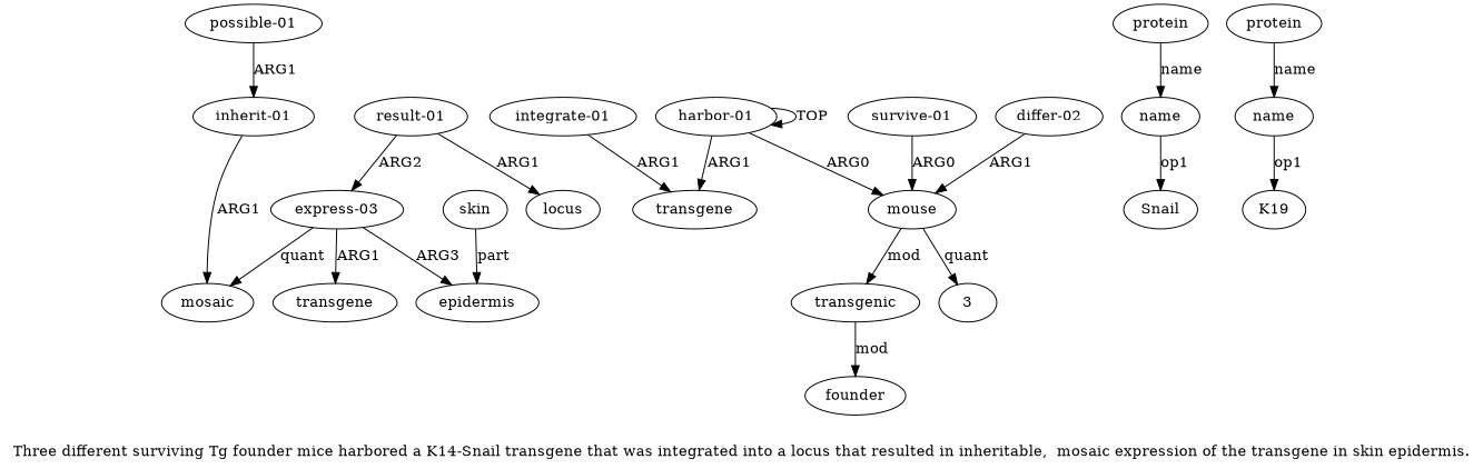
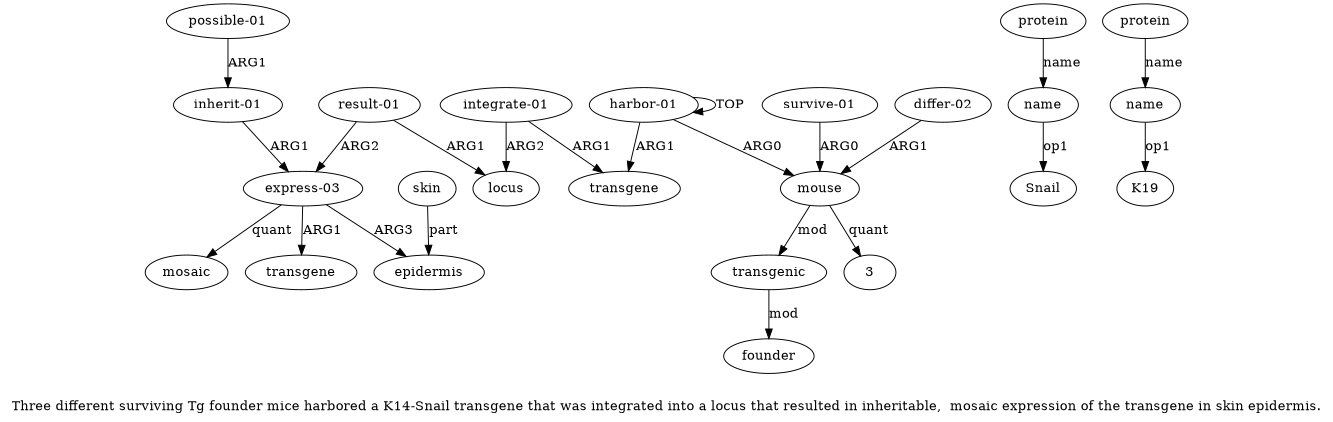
  digraph {
    fontname="DejaVu Serif"
    label="Three different surviving Tg founder mice harbored a K14-Snail transgene that was integrated into a locus that resulted in inheritable,  mosaic expression of the transgene in skin epidermis."
    node [color=black fontname="DejaVu Serif" gold_ind=-1 gold_label=transgene test_ind=-1 test_label=transgene]
    edge [color=black fontname="DejaVu Serif" gold_label=ARG1 test_label=ARG1]
    n1 [gold_ind=20 gold_label="possible-01" label="possible-01" test_ind=20 test_label="possible-01"]
    n2 [gold_ind=19 gold_label="inherit-01" label="inherit-01" test_ind=19 test_label="inherit-01"]
    n3 [gold_ind=15 gold_label="express-03" label="express-03" test_ind=15 test_label="express-03"]
    n4 [gold_ind=21 gold_label=mosaic label=mosaic test_ind=21 test_label=mosaic]
    n5 [gold_ind=17 gold_label=epidermis label=epidermis test_ind=17 test_label=epidermis]
    n6 [gold_ind=16 label=transgene test_ind=16]
    n7 [gold_label=Snail label=Snail test_label=Snail]
    n8 [gold_label=K14 label=K19 test_label=K14]
    n9 [gold_label=3 label=3 test_label=3]
    n10 [gold_ind=14 gold_label="result-01" label="result-01" test_ind=14 test_label="result-01"]
    n11 [gold_ind=13 gold_label=locus label=locus test_ind=13 test_label=locus]
    n12 [gold_ind=11 gold_label=name label=name test_ind=11 test_label=name]
    n13 [gold_ind=10 gold_label=protein label=protein test_ind=10 test_label=protein]
    n14 [gold_ind=12 gold_label="integrate-01" label="integrate-01" test_ind=12 test_label="integrate-01"]
    n15 [gold_ind=6 label=transgene test_ind=6]
    n16 [gold_ind=18 gold_label=skin label=skin test_ind=18 test_label=skin]
    n17 [gold_ind=1 gold_label=mouse label=mouse test_ind=1 test_label=mouse]
    n18 [gold_ind=2 gold_label=transgenic label=transgenic test_ind=2 test_label=transgenic]
    n19 [gold_ind=3 gold_label=founder label=founder test_ind=3 test_label=founder]
    n20 [gold_ind=0 gold_label="harbor-01" label="harbor-01" test_ind=0 test_label="harbor-01"]
    n21 [gold_ind=5 gold_label="survive-01" label="survive-01" test_ind=5 test_label="survive-01"]
    n22 [gold_ind=4 gold_label="differ-02" label="differ-02" test_ind=4 test_label="differ-02"]
    n23 [gold_ind=8 gold_label=protein label=protein test_ind=8 test_label=protein]
    n24 [gold_ind=9 gold_label=name label=name test_ind=9 test_label=name]
    n1 -> n2 [label=ARG1]
-   n2 -> n4 [label=ARG1]
+   n2 -> n3 [label=ARG1]
    n3 -> n4 [gold_label=mod label=quant test_label=mod]
    n3 -> n5 [gold_label=ARG3 label=ARG3 test_label=ARG3]
    n3 -> n6 [label=ARG1]
    n10 -> n3 [gold_label=ARG2 label=ARG2 test_label=ARG2]
    n10 -> n11 [label=ARG1]
    n12 -> n7 [gold_label=op1 label=op1 test_label=op1]
    n13 -> n12 [gold_label=name label=name test_label=name]
+   n14 -> n11 [gold_label=ARG2 label=ARG2 test_label=ARG2]
    n14 -> n15 [label=ARG1]
    n16 -> n5 [gold_label=part label=part test_label=part]
    n17 -> n9 [gold_label=quant label=quant test_label=quant]
    n17 -> n18 [gold_label=mod label=mod test_label=mod]
    n18 -> n19 [gold_label=mod label=mod test_label=mod]
    n20 -> n15 [label=ARG1]
    n20 -> n17 [gold_label=ARG0 label=ARG0 test_label=ARG0]
    n20 -> n20 [gold_label=TOP label=TOP test_label=TOP]
    n21 -> n17 [gold_label=ARG0 label=ARG0 test_label=ARG0]
    n22 -> n17 [label=ARG1]
    n23 -> n24 [gold_label=name label=name test_label=name]
    n24 -> n8 [gold_label=op1 label=op1 test_label=op1]
  }
